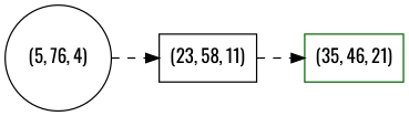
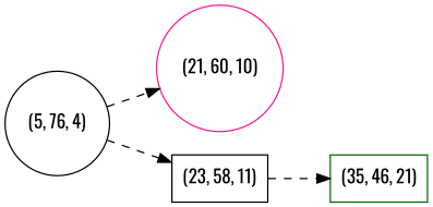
  digraph {
    fontname=Oswald
    rankdir=LR
    node [color=black fontname=Oswald shape=circle]
    edge [fontname=Oswald style=dashed]
+   "(21, 60, 10)" [color=deeppink]
    "(5, 76, 4)"
    "(23, 58, 11)" [shape=box]
    "(35, 46, 21)" [color=darkgreen shape=box]
+   "(5, 76, 4)" -> "(21, 60, 10)"
    "(5, 76, 4)" -> "(23, 58, 11)"
    "(23, 58, 11)" -> "(35, 46, 21)"
  }
